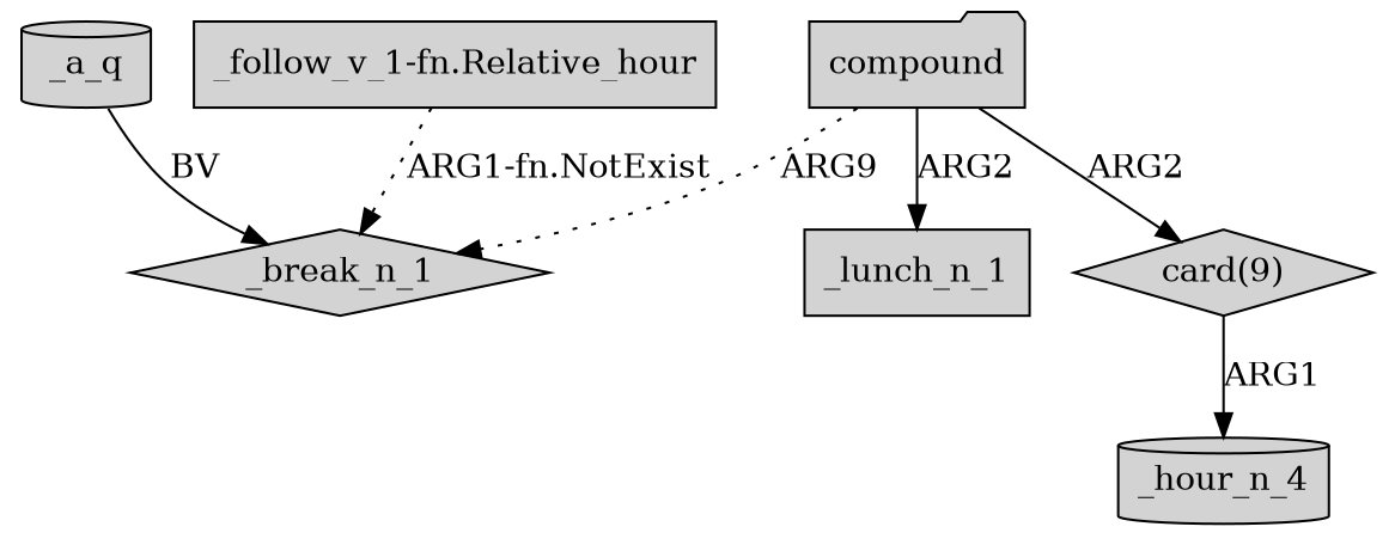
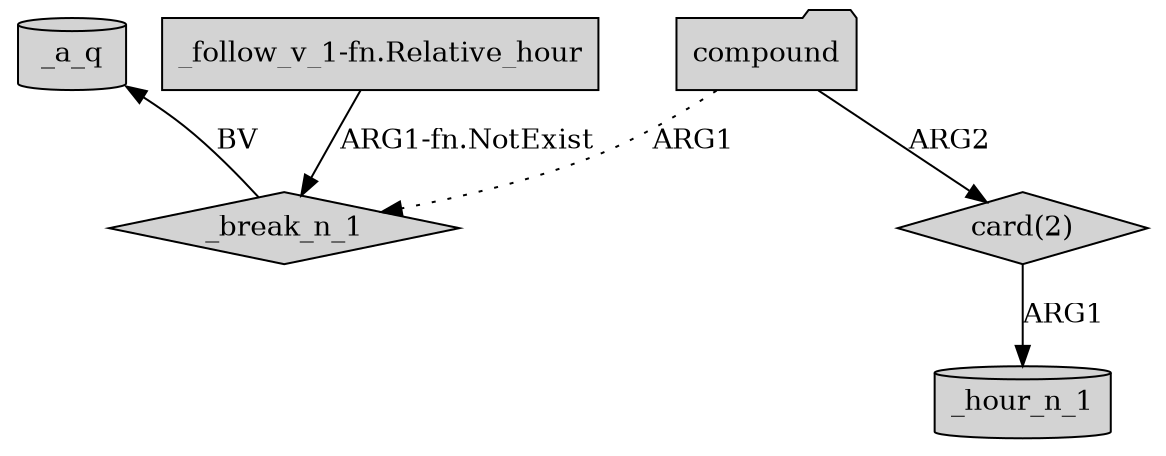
  digraph {
    node [shape=cylinder style=filled]
    edge [style=solid]
    _a_q
    _break_n_1 [shape=diamond]
-   _lunch_n_1 [shape=box]
-   _hour_n_1 [label=_hour_n_4]
+   _hour_n_1
    compound [shape=folder]
-   "card(2)" [shape=diamond label="card(9)"]
+   "card(2)" [shape=diamond]
    n7 [label="_follow_v_1-fn.Relative_hour" shape=box]
-   _a_q -> _break_n_1 [label=BV]
-   compound -> _break_n_1 [label=ARG9 style=dotted]
-   compound -> _lunch_n_1 [label=ARG2]
+   _break_n_1 -> _a_q [label=BV]
+   compound -> _break_n_1 [label=ARG1 style=dotted]
    compound -> "card(2)" [label=ARG2]
    "card(2)" -> _hour_n_1 [label=ARG1]
-   n7 -> _break_n_1 [label="ARG1-fn.NotExist" style=dotted]
+   n7 -> _break_n_1 [label="ARG1-fn.NotExist"]
  }
